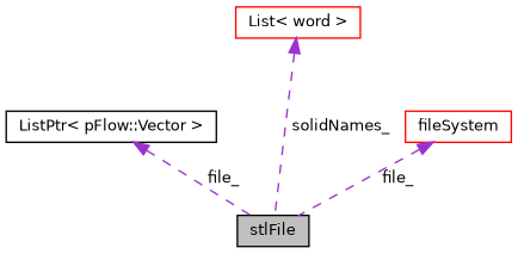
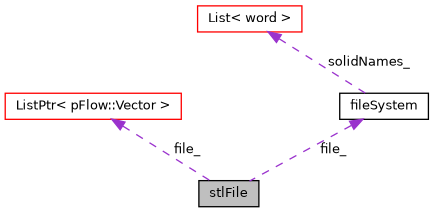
  digraph {
    node [color=black fillcolor=white fontname=Helvetica fontsize=10 shape=record style=filled]
    edge [color=darkorchid3 dir=back fontname=Helvetica fontsize=10 labelfontname=Helvetica labelfontsize=10 style=dashed]
    n1 [fillcolor=grey75 fontcolor=black height=0.2 label=stlFile width=0.4]
-   n2 [height=0.2 label="ListPtr\< pFlow::Vector \>" width=0.4]
+   n2 [color=red height=0.2 label="ListPtr\< pFlow::Vector \>" width=0.4]
    n3 [color=red height=0.2 label="List\< word \>" width=0.4]
-   n4 [color=red height=0.2 label=fileSystem width=0.4]
+   n4 [height=0.2 label=fileSystem width=0.4]
    n2 -> n1 [label=" file_"]
-   n3 -> n1 [label=" solidNames_"]
+   n3 -> n4 [label=" solidNames_"]
    n4 -> n1 [label=" file_"]
  }
